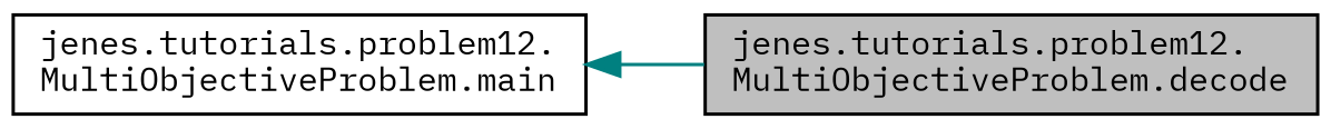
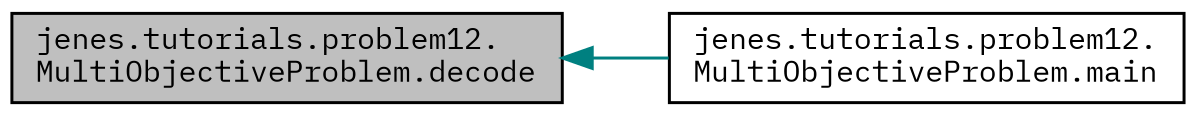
  digraph {
    rankdir=LR
    fontname="IBM Plex Mono"
    node [color=black fontname="IBM Plex Mono" fontsize=10 shape=record style=filled]
    n1 [fillcolor=grey75 fontcolor=black height=0.2 label="jenes.tutorials.problem12.\lMultiObjectiveProblem.decode" width=0.4]
    n2 [fillcolor=white height=0.2 label="jenes.tutorials.problem12.\lMultiObjectiveProblem.main" width=0.4]
-   n2 -> n1 [color=teal dir=back fontname="IBM Plex Mono" fontsize=10 labelfontname=Helvetica labelfontsize=10 style=solid]
+   n1 -> n2 [color=teal dir=back fontname="IBM Plex Mono" fontsize=10 labelfontname=Helvetica labelfontsize=10 style=solid]
  }
